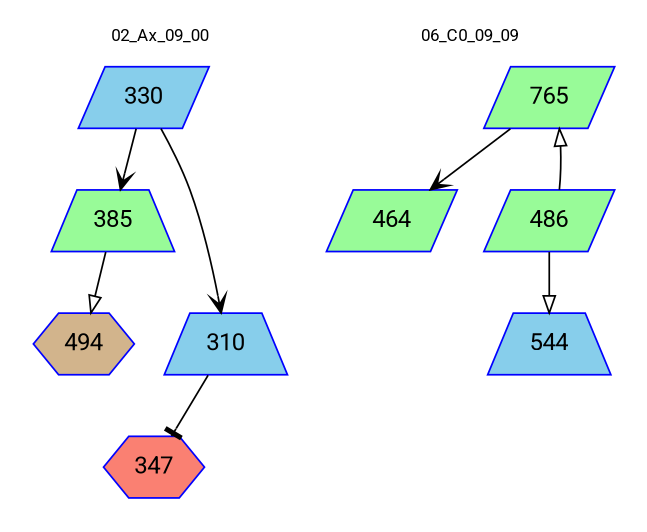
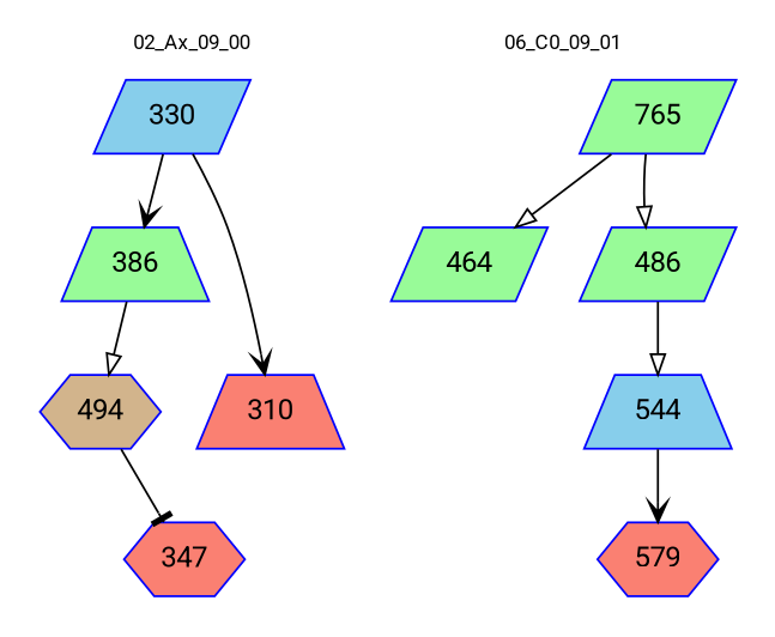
  digraph {
    fontname=Roboto
    node [color=blue fillcolor=palegreen fontname=Roboto shape=parallelogram style=filled]
    edge [arrowhead=vee color=black fontname=Roboto]
    n1 [fillcolor=skyblue label=330]
-   n2 [label=385 shape=trapezium]
-   n3 [fillcolor=skyblue label=310 shape=trapezium]
+   n2 [label=386 shape=trapezium]
+   n3 [fillcolor=salmon label=310 shape=trapezium]
    n4 [fillcolor=tan label=494 shape=hexagon]
    n5 [fillcolor=salmon label=347 shape=hexagon]
    n6 [label=765]
    n7 [label=464]
    n8 [label=486]
    n9 [fillcolor=skyblue label=544 shape=trapezium]
+   n10 [fillcolor=salmon label=579 shape=hexagon]
    subgraph cluster_1 {
      color=white
      fontsize=10
      label="02_Ax_09_00"
      n1
      n2
      n3
      n4
      n5
    }
    subgraph cluster_2 {
      color=white
      fontsize=10
-     label="06_C0_09_09"
+     label="06_C0_09_01"
      n6
      n7
      n8
      n9
+     n10
    }
    n1 -> n2
    n1 -> n3
    n2 -> n4 [arrowhead=onormal]
-   n3 -> n5 [arrowhead=tee]
-   n6 -> n7
-   n8 -> n6 [arrowhead=onormal]
+   n4 -> n5 [arrowhead=tee]
+   n6 -> n7 [arrowhead=onormal]
+   n6 -> n8 [arrowhead=onormal]
    n8 -> n9 [arrowhead=onormal]
+   n9 -> n10
  }
